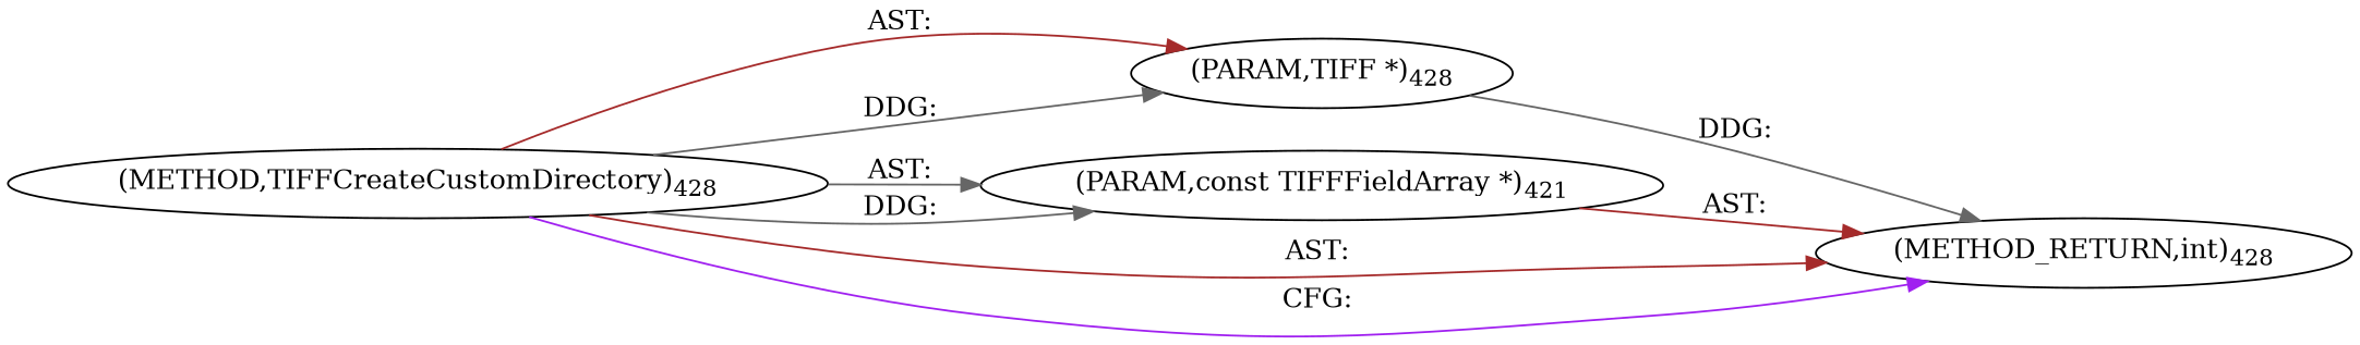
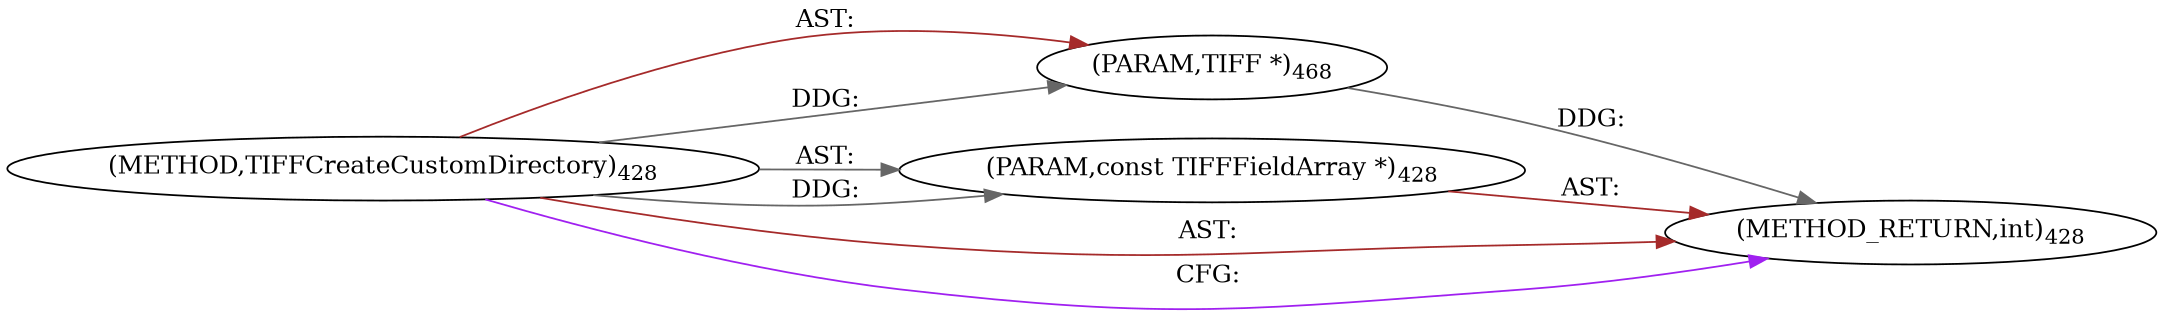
  digraph {
    rankdir=LR
    edge [color=gray40]
    n1 [label=<(METHOD,TIFFCreateCustomDirectory)<SUB>428</SUB>>]
-   n2 [label=<(PARAM,TIFF *)<SUB>428</SUB>>]
-   n3 [label=<(PARAM,const TIFFFieldArray *)<SUB>421</SUB>>]
+   n2 [label=<(PARAM,TIFF *)<SUB>468</SUB>>]
+   n3 [label=<(PARAM,const TIFFFieldArray *)<SUB>428</SUB>>]
    n4 [label=<(METHOD_RETURN,int)<SUB>428</SUB>>]
    n1 -> n2 [color=brown label="AST: "]
    n1 -> n2 [label="DDG: "]
    n1 -> n3 [label="AST: "]
    n1 -> n3 [label="DDG: "]
    n1 -> n4 [color=brown label="AST: "]
    n1 -> n4 [color=purple label="CFG: "]
    n2 -> n4 [label="DDG: "]
    n3 -> n4 [color=brown label="AST: "]
  }
